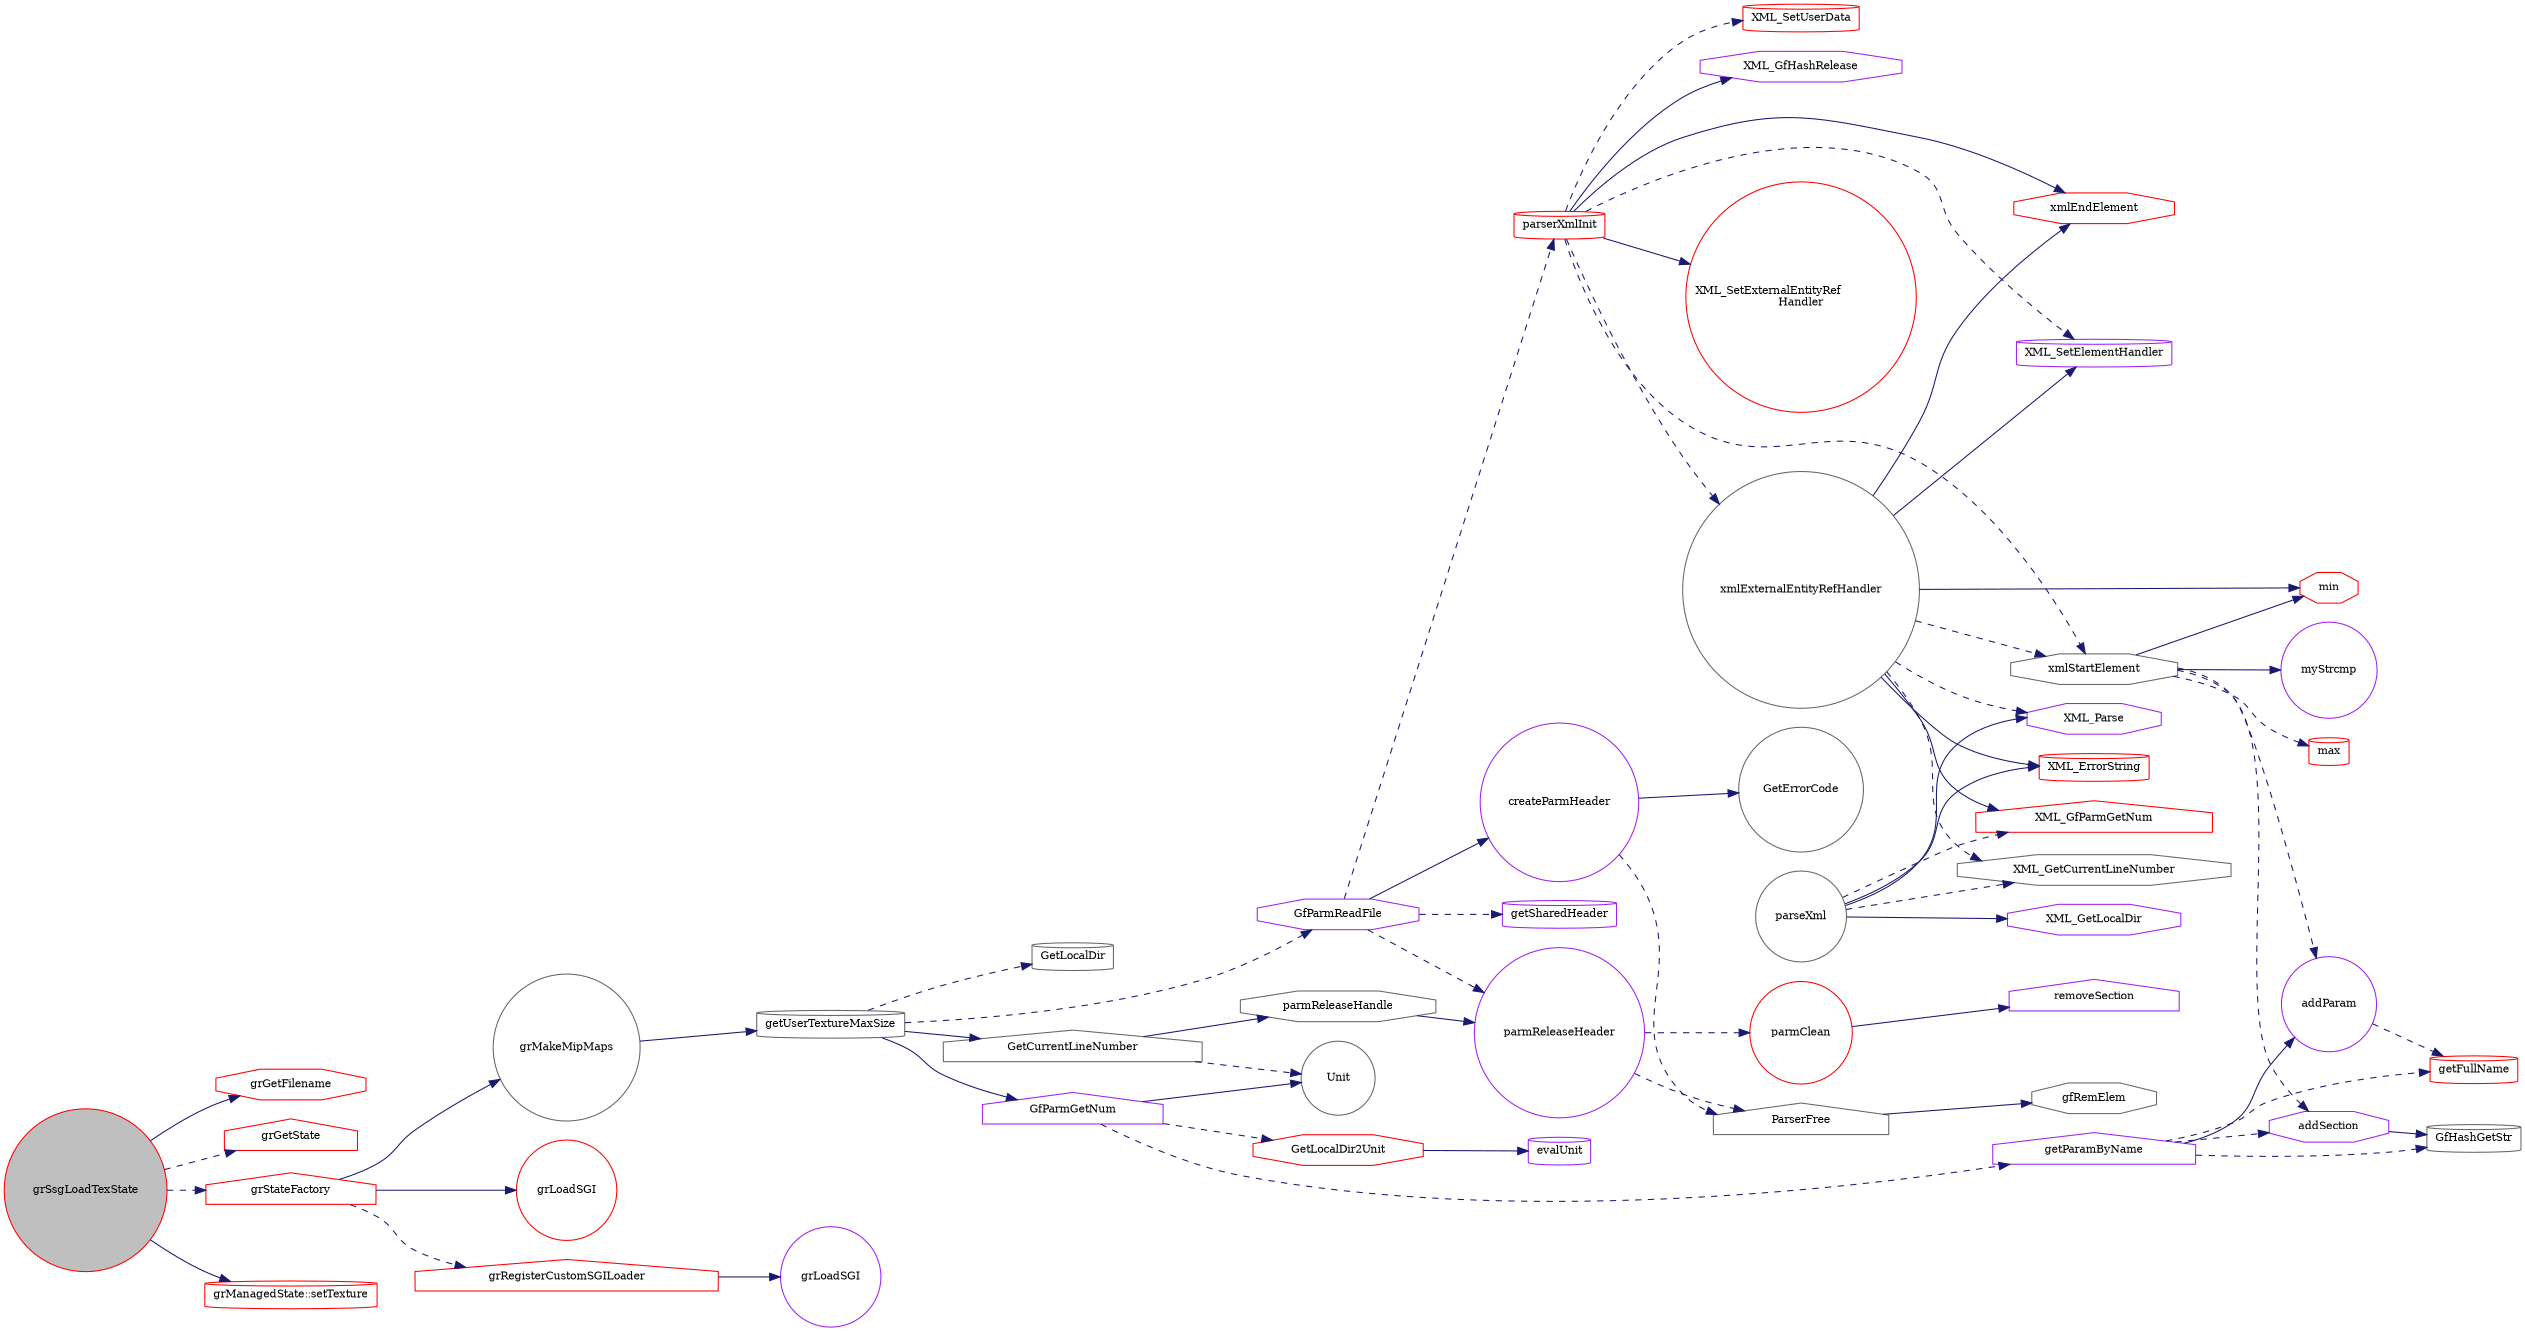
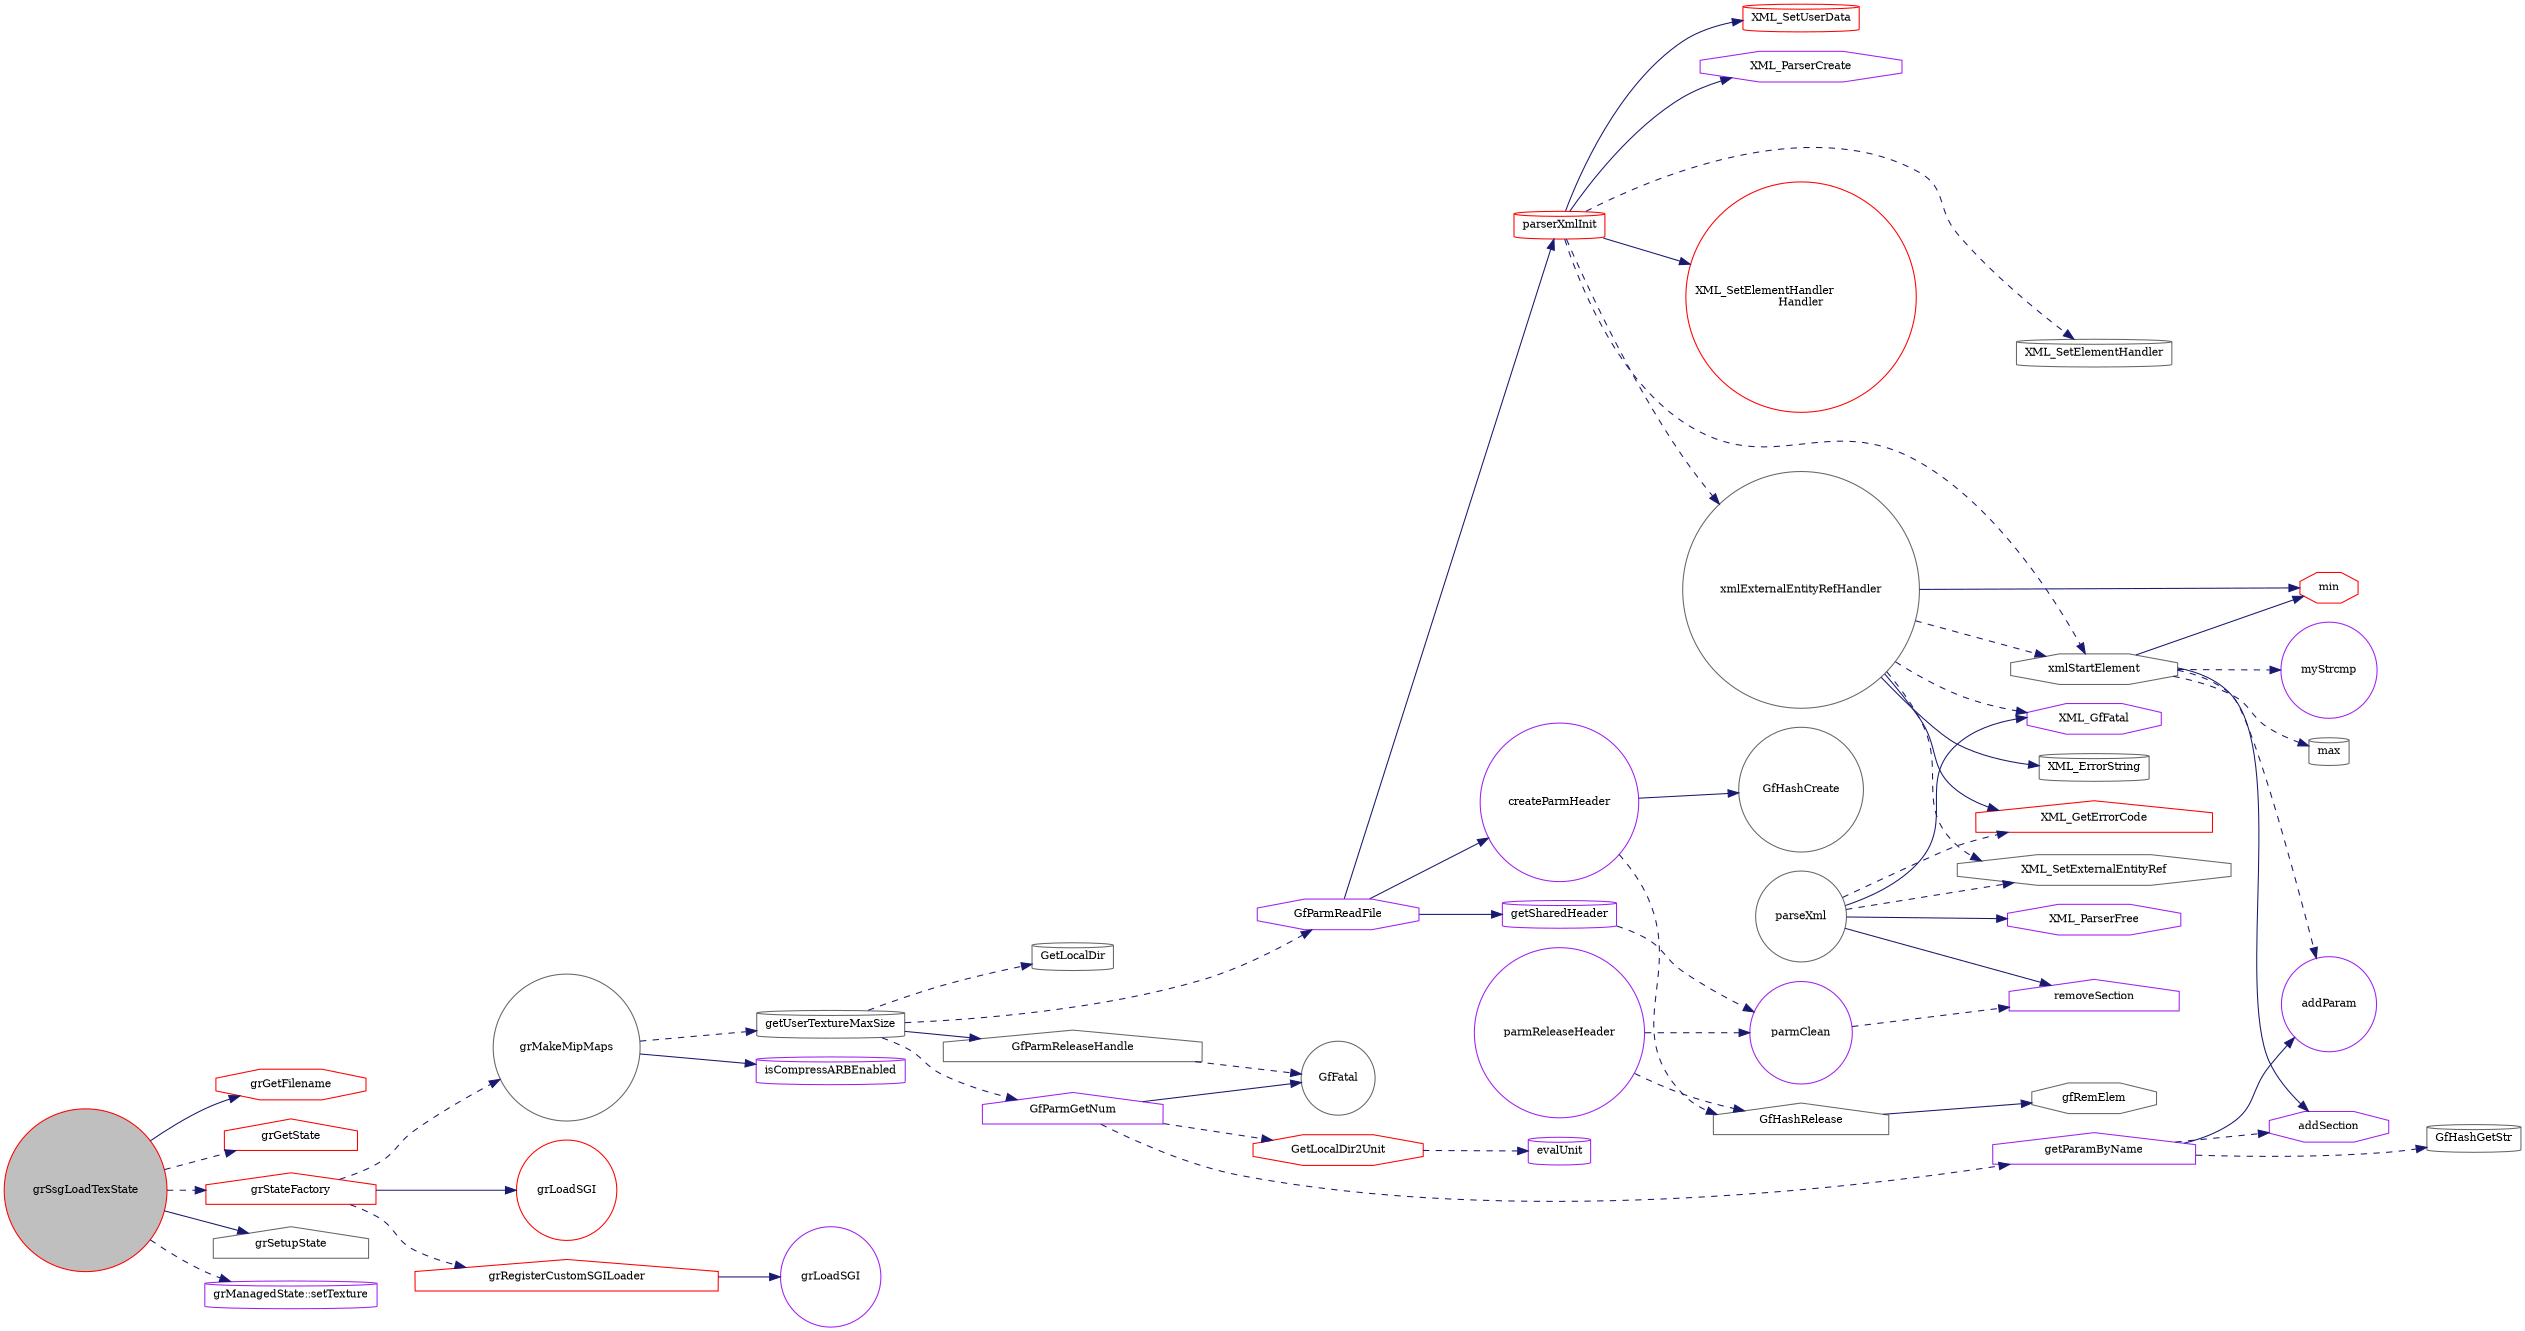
  digraph {
    fontname="DejaVu Serif"
    rankdir=LR
    node [color=gray40 fillcolor=white fontname="DejaVu Serif" fontsize=10 shape=circle style=filled]
    edge [color=midnightblue fontname="DejaVu Serif" fontsize=10 labelfontname=Helvetica labelfontsize=10 style=dashed]
    n1 [color=red fillcolor=grey75 fontcolor=black height=0.2 label=grSsgLoadTexState width=0.4]
    n2 [color=red height=0.2 label=grGetFilename shape=octagon width=0.4]
    n3 [color=red height=0.2 label=grGetState shape=house width=0.4]
    n4 [color=red height=0.2 label=grStateFactory shape=house width=0.4]
-   n6 [color=red height=0.2 label="grManagedState::setTexture" shape=cylinder width=0.4]
+   n5 [height=0.2 label=grSetupState shape=house width=0.4]
+   n6 [color=purple height=0.2 label="grManagedState::setTexture" shape=cylinder width=0.4]
    n7 [height=0.2 label=grMakeMipMaps width=0.4]
    n8 [color=red height=0.2 label=grLoadSGI width=0.4]
    n9 [color=red height=0.2 label=grRegisterCustomSGILoader shape=house width=0.4]
+   n10 [color=purple height=0.2 label=isCompressARBEnabled shape=cylinder width=0.4]
    n11 [height=0.2 label=getUserTextureMaxSize shape=cylinder width=0.4]
    n12 [color=purple height=0.2 label=grLoadSGI width=0.4]
    n13 [height=0.2 label=GetLocalDir shape=cylinder width=0.4]
    n14 [color=purple height=0.2 label=GfParmReadFile shape=octagon width=0.4]
    n15 [color=purple height=0.2 label=GfParmGetNum shape=house width=0.4]
-   n16 [height=0.2 label=GetCurrentLineNumber shape=house width=0.4]
+   n16 [height=0.2 label=GfParmReleaseHandle shape=house width=0.4]
    n17 [color=purple height=0.2 label=getSharedHeader shape=cylinder width=0.4]
    n18 [color=purple height=0.2 label=createParmHeader width=0.4]
    n19 [color=red height=0.2 label=parserXmlInit shape=cylinder width=0.4]
    n20 [color=purple height=0.2 label=parmReleaseHeader width=0.4]
-   n21 [height=0.2 label=Unit width=0.4]
+   n21 [height=0.2 label=GfFatal width=0.4]
    n22 [color=purple height=0.2 label=getParamByName shape=house width=0.4]
    n23 [color=red height=0.2 label=GetLocalDir2Unit shape=octagon width=0.4]
-   n24 [height=0.2 label=parmReleaseHandle shape=octagon width=0.4]
-   n25 [color=red height=0.2 label=parmClean width=0.4]
-   n26 [height=0.2 label=GetErrorCode width=0.4]
-   n27 [height=0.2 label=ParserFree shape=house width=0.4]
-   n28 [color=purple height=0.2 label=XML_GfHashRelease shape=octagon width=0.4]
-   n29 [color=purple height=0.2 label=XML_SetElementHandler shape=cylinder width=0.4]
+   n25 [color=purple height=0.2 label=parmClean width=0.4]
+   n26 [height=0.2 label=GfHashCreate width=0.4]
+   n27 [height=0.2 label=GfHashRelease shape=house width=0.4]
+   n28 [color=purple height=0.2 label=XML_ParserCreate shape=octagon width=0.4]
+   n29 [height=0.2 label=XML_SetElementHandler shape=cylinder width=0.4]
    n30 [height=0.2 label=xmlStartElement shape=octagon width=0.4]
-   n31 [color=red height=0.2 label=xmlEndElement shape=octagon width=0.4]
-   n32 [color=red height=0.2 label="XML_SetExternalEntityRef\lHandler" width=0.4]
+   n32 [color=red height=0.2 label="XML_SetElementHandler\lHandler" width=0.4]
    n33 [height=0.2 label=xmlExternalEntityRefHandler width=0.4]
    n34 [color=red height=0.2 label=XML_SetUserData shape=cylinder width=0.4]
    n35 [height=0.2 label=parseXml width=0.4]
-   n36 [color=purple height=0.2 label=XML_Parse shape=octagon width=0.4]
-   n37 [color=red height=0.2 label=XML_ErrorString shape=cylinder width=0.4]
-   n38 [color=red height=0.2 label=XML_GfParmGetNum shape=house width=0.4]
-   n39 [height=0.2 label=XML_GetCurrentLineNumber shape=octagon width=0.4]
-   n40 [color=purple height=0.2 label=XML_GetLocalDir shape=octagon width=0.4]
+   n36 [color=purple height=0.2 label=XML_GfFatal shape=octagon width=0.4]
+   n37 [height=0.2 label=XML_ErrorString shape=cylinder width=0.4]
+   n38 [color=red height=0.2 label=XML_GetErrorCode shape=house width=0.4]
+   n39 [height=0.2 label=XML_SetExternalEntityRef shape=octagon width=0.4]
+   n40 [color=purple height=0.2 label=XML_ParserFree shape=octagon width=0.4]
    n41 [color=purple height=0.2 label=removeSection shape=house width=0.4]
    n42 [height=0.2 label=gfRemElem shape=octagon width=0.4]
    n43 [color=red height=0.2 label=min shape=octagon width=0.4]
-   n44 [color=red height=0.2 label=max shape=cylinder width=0.4]
+   n44 [height=0.2 label=max shape=cylinder width=0.4]
    n45 [color=purple height=0.2 label=myStrcmp width=0.4]
    n46 [color=purple height=0.2 label=addSection shape=octagon width=0.4]
    n47 [color=purple height=0.2 label=addParam width=0.4]
    n48 [height=0.2 label=GfHashGetStr shape=cylinder width=0.4]
-   n49 [color=red height=0.2 label=getFullName shape=cylinder width=0.4]
    n50 [color=purple height=0.2 label=evalUnit shape=cylinder width=0.4]
    n1 -> n2 [style=solid]
    n1 -> n3
    n1 -> n4
-   n1 -> n6 [style=solid]
-   n4 -> n7 [style=solid]
+   n1 -> n5 [style=solid]
+   n1 -> n6
+   n4 -> n7
    n4 -> n8 [style=solid]
    n4 -> n9
-   n7 -> n11 [style=solid]
+   n7 -> n10 [style=solid]
+   n7 -> n11
    n9 -> n12 [style=solid]
    n11 -> n13
    n11 -> n14
-   n11 -> n15 [style=solid]
+   n11 -> n15
    n11 -> n16 [style=solid]
-   n14 -> n17
+   n14 -> n17 [style=solid]
    n14 -> n18 [style=solid]
-   n14 -> n19
-   n14 -> n20
+   n14 -> n19 [style=solid]
    n15 -> n21 [style=solid]
    n15 -> n22
    n15 -> n23
    n16 -> n21
-   n16 -> n24 [style=solid]
+   n17 -> n25
    n18 -> n26 [style=solid]
    n18 -> n27
    n19 -> n28 [style=solid]
    n19 -> n29
    n19 -> n30
-   n19 -> n31 [style=solid]
    n19 -> n32 [style=solid]
    n19 -> n33
-   n19 -> n34
+   n19 -> n34 [style=solid]
    n20 -> n25
    n20 -> n27
    n22 -> n46
    n22 -> n47 [style=solid]
    n22 -> n48
-   n22 -> n49
-   n23 -> n50 [style=solid]
-   n24 -> n20 [style=solid]
-   n25 -> n41 [style=solid]
+   n23 -> n50
+   n25 -> n41
    n27 -> n42 [style=solid]
    n30 -> n43 [style=solid]
    n30 -> n44
-   n30 -> n45 [style=solid]
-   n30 -> n46
+   n30 -> n45
+   n30 -> n46 [style=solid]
    n30 -> n47
-   n33 -> n29 [style=solid]
    n33 -> n30
-   n33 -> n31 [style=solid]
    n33 -> n36
    n33 -> n37 [style=solid]
    n33 -> n38 [style=solid]
    n33 -> n39
    n33 -> n43 [style=solid]
    n35 -> n36 [style=solid]
-   n35 -> n37 [style=solid]
+   n35 -> n41 [style=solid]
    n35 -> n38
    n35 -> n39
    n35 -> n40 [style=solid]
-   n46 -> n48 [style=solid]
-   n47 -> n49
  }
